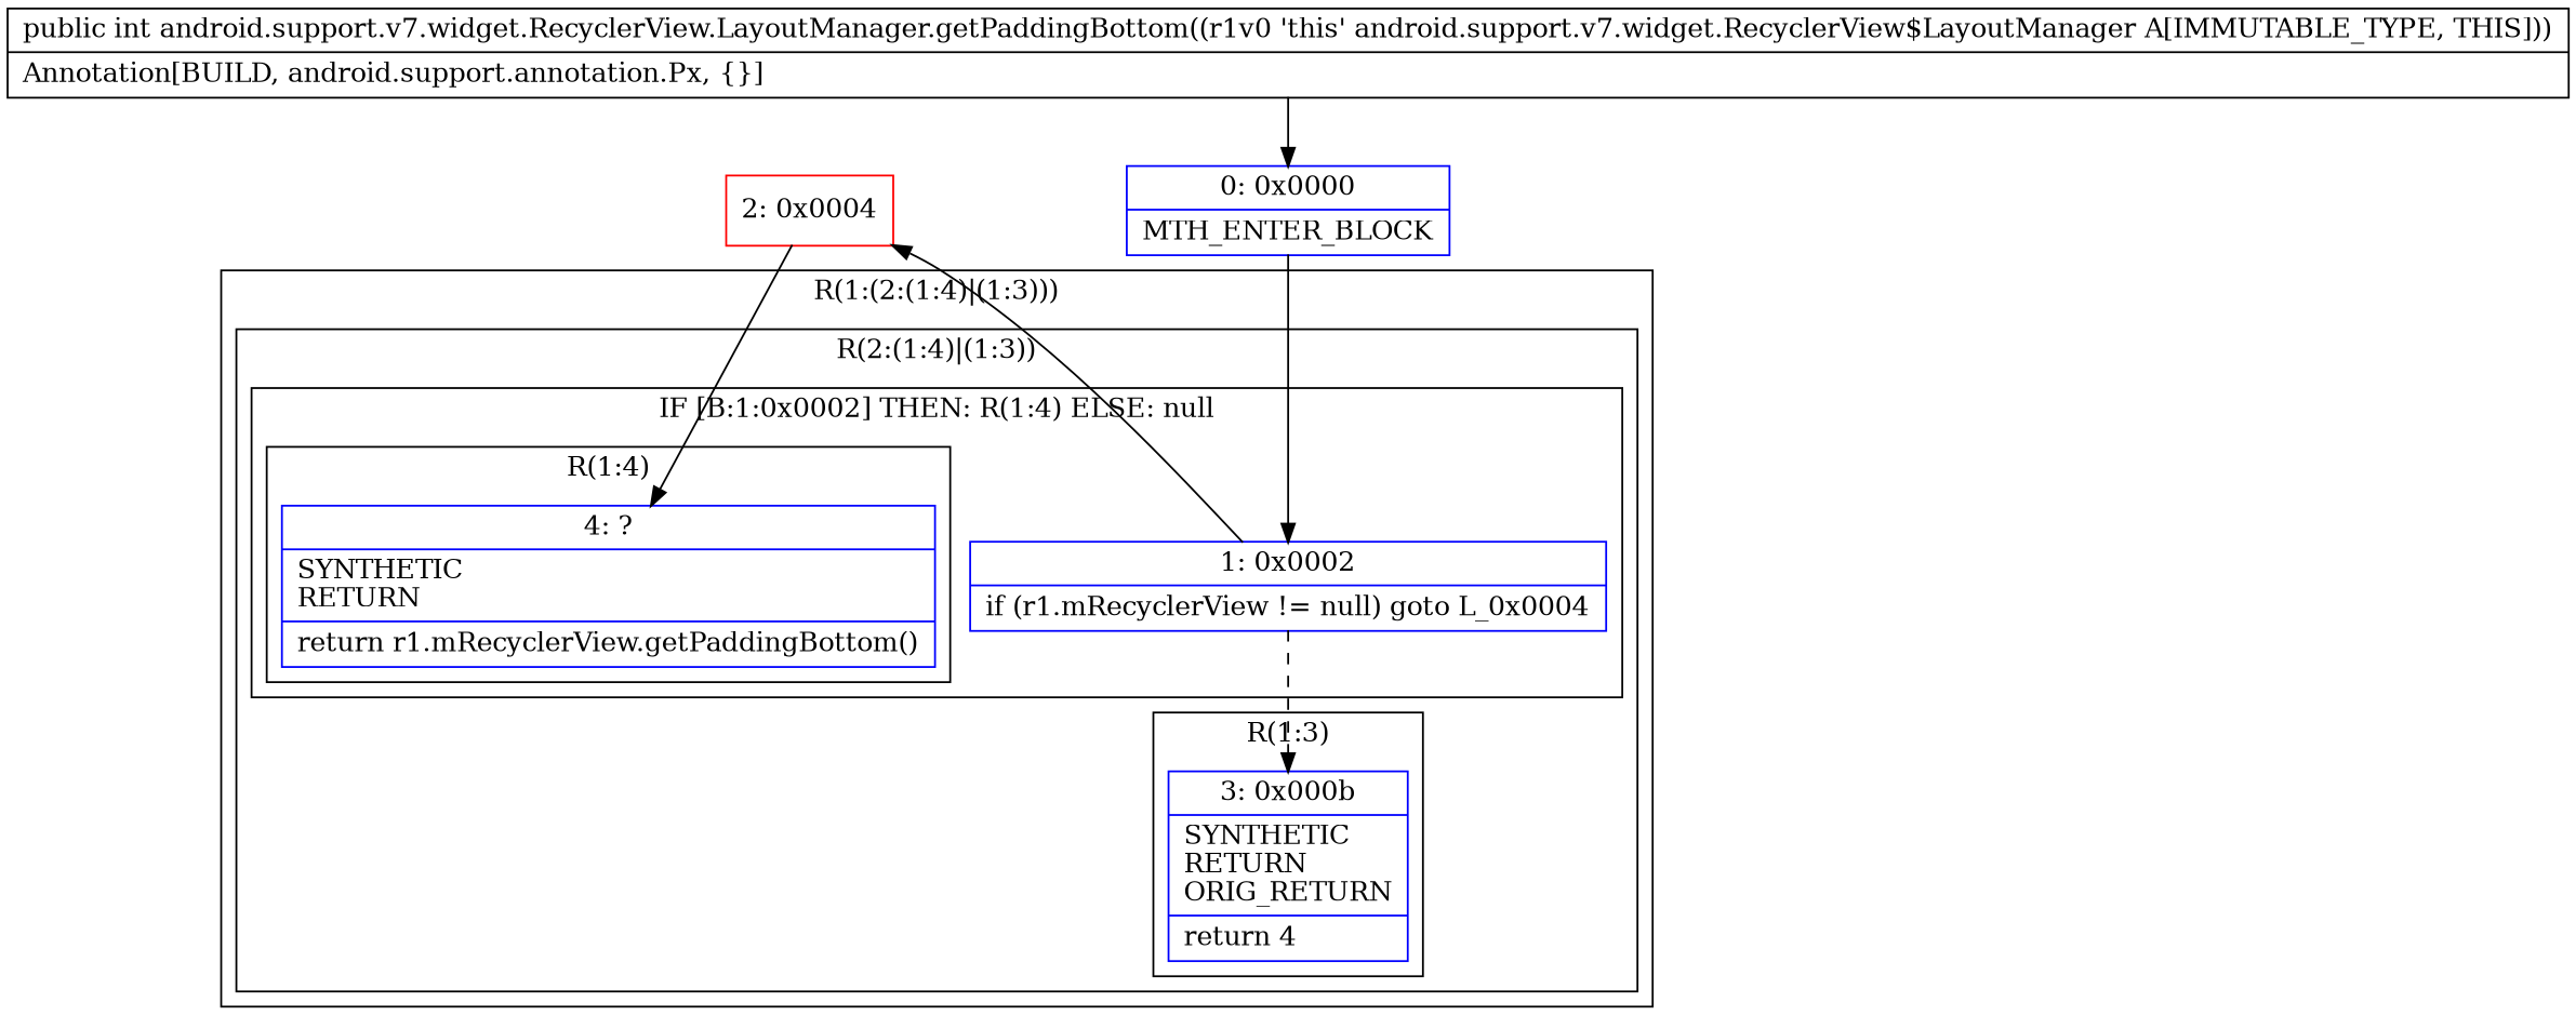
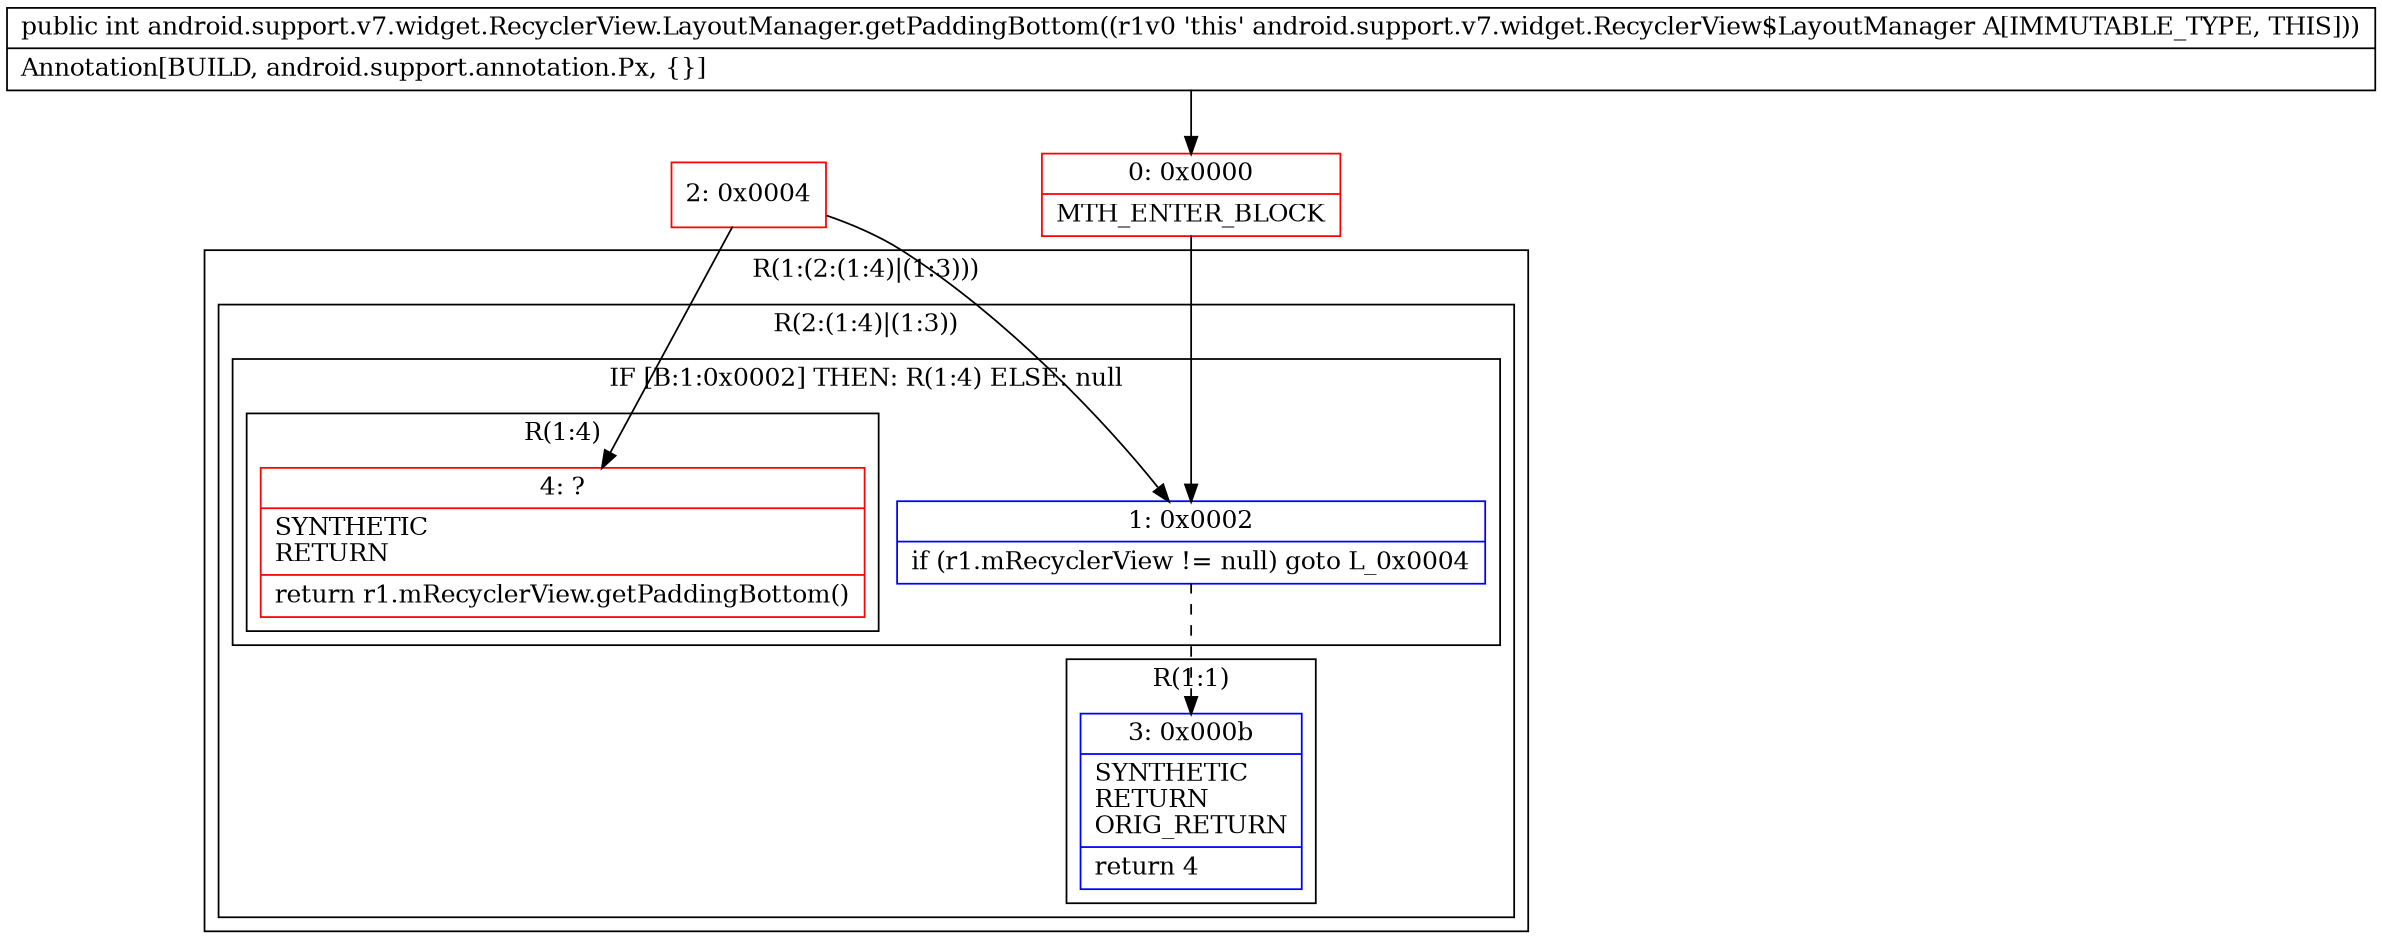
  digraph {
    node [color=blue shape=record]
-   n1 [label="{4\:\ ?|SYNTHETIC\lRETURN\l|return r1.mRecyclerView.getPaddingBottom()\l}"]
+   n1 [color=red label="{4\:\ ?|SYNTHETIC\lRETURN\l|return r1.mRecyclerView.getPaddingBottom()\l}"]
    n2 [label="{1\:\ 0x0002|if (r1.mRecyclerView != null) goto L_0x0004\l}"]
    n3 [label="{3\:\ 0x000b|SYNTHETIC\lRETURN\lORIG_RETURN\l|return 4\l}"]
    n4 [color=red label="{2\:\ 0x0004}"]
-   n5 [label="{0\:\ 0x0000|MTH_ENTER_BLOCK\l}"]
+   n5 [color=red label="{0\:\ 0x0000|MTH_ENTER_BLOCK\l}"]
    n6 [label="{public int android.support.v7.widget.RecyclerView.LayoutManager.getPaddingBottom((r1v0 'this' android.support.v7.widget.RecyclerView$LayoutManager A[IMMUTABLE_TYPE, THIS]))  | Annotation[BUILD, android.support.annotation.Px, \{\}]\l}" color=""]
    subgraph cluster_1 {
      label="R(1:(2:(1:4)|(1:3)))"
      subgraph cluster_2 {
        label="R(2:(1:4)|(1:3))"
        subgraph cluster_3 {
          label="IF [B:1:0x0002] THEN: R(1:4) ELSE: null"
          n2
          subgraph cluster_4 {
            label="R(1:4)"
            n1
          }
        }
        subgraph cluster_5 {
-         label="R(1:3)"
+         label="R(1:1)"
          n3
        }
      }
    }
    n2 -> n3 [style=dashed]
-   n2 -> n4
+   n4 -> n2
    n4 -> n1
    n5 -> n2
    n6 -> n5
  }
